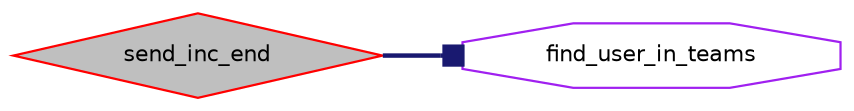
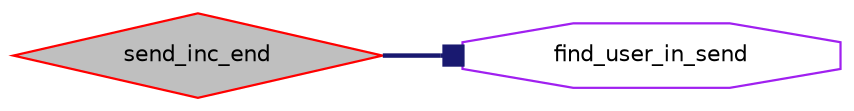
  digraph {
    rankdir=LR
    node [fontname=Helvetica fontsize=10 style=filled]
    n1 [color=red fillcolor=grey75 fontcolor=black height=0.2 label=send_inc_end shape=diamond width=0.4]
-   n2 [color=purple fillcolor=white height=0.2 label=find_user_in_teams shape=octagon width=0.4]
+   n2 [color=purple fillcolor=white height=0.2 label=find_user_in_send shape=octagon width=0.4]
    n1 -> n2 [color=midnightblue fontname=Helvetica fontsize=10 labelfontname=Helvetica labelfontsize=10 style=bold arrowhead=box]
  }
